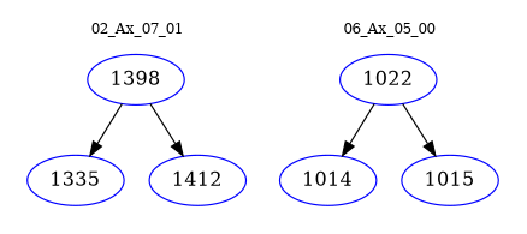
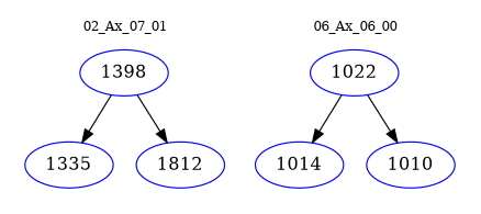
  digraph {
    node [color=blue]
    edge [color=black]
    n1 [label=1398]
    n2 [label=1335]
-   n3 [label=1412]
+   n3 [label=1812]
    n4 [label=1022]
    n5 [label=1014]
-   n6 [label=1015]
+   n6 [label=1010]
    subgraph cluster_1 {
      color=white
      fontsize=10
      label="02_Ax_07_01"
      n1
      n2
      n3
    }
    subgraph cluster_2 {
      color=white
      fontsize=10
-     label="06_Ax_05_00"
+     label="06_Ax_06_00"
      n4
      n5
      n6
    }
    n1 -> n2
    n1 -> n3
    n4 -> n5
    n4 -> n6
  }
